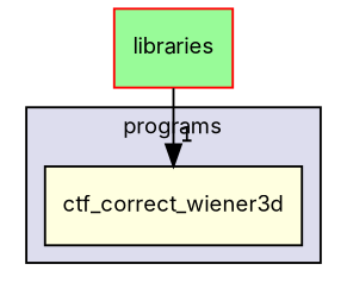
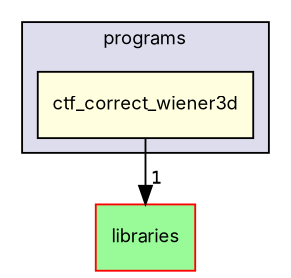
  digraph {
    compound=true
    fontname=Inter
    node [fontname=Inter fontsize=10 shape=box style=filled]
    n1 [fillcolor=lightyellow label=ctf_correct_wiener3d pencolor=black]
    n2 [color=red fillcolor=palegreen label=libraries]
    subgraph cluster_1 {
      bgcolor="#ddddee"
      fontsize=10
      label=programs
      pencolor=black
      n1
    }
-   n2 -> n1 [headlabel=1 labeldistance=1.5 labelfontname=Helvetica labelfontsize=10 fontname=Inter]
+   n1 -> n2 [headlabel=1 labeldistance=1.5 labelfontname=Helvetica labelfontsize=10 fontname=Inter]
  }
